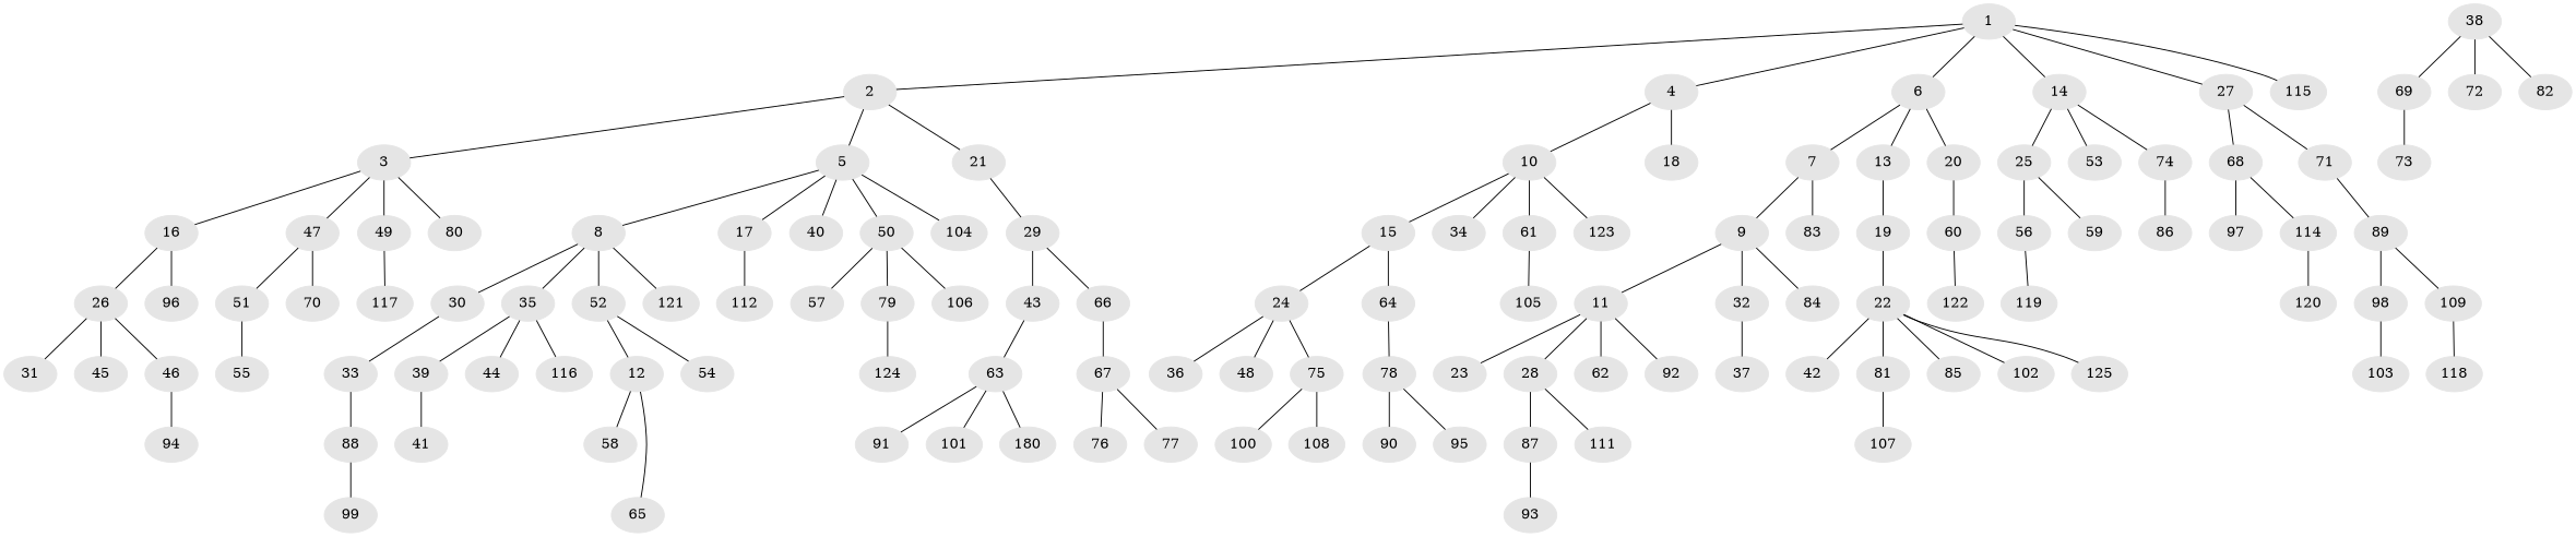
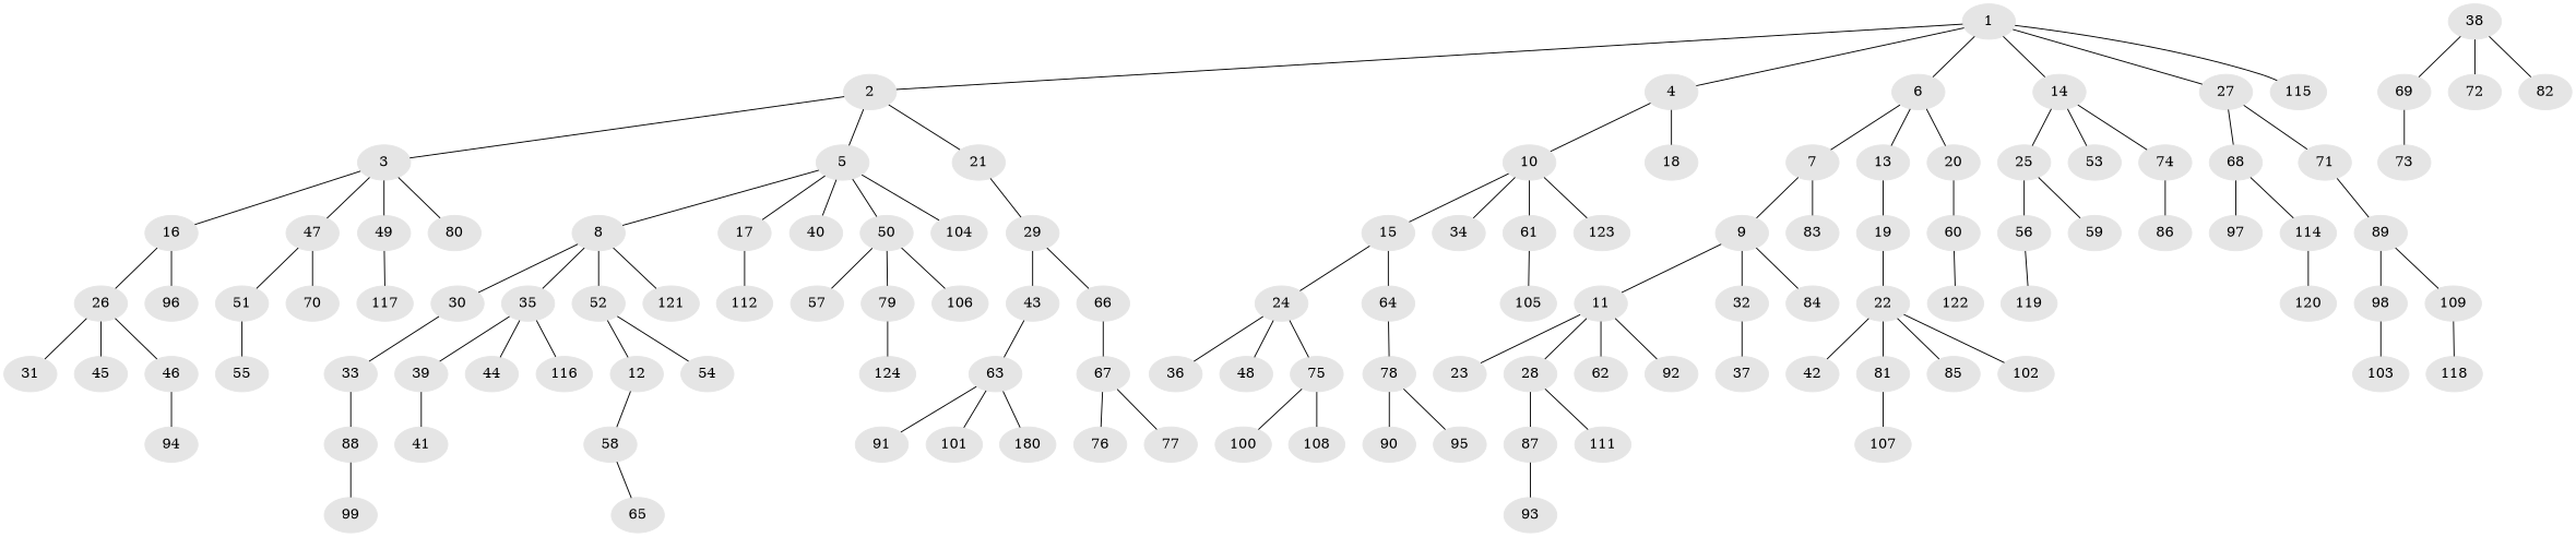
  graph {
    node [color=gray90 style=filled]
    1
    2
    4
    6
    14
    27
    115
    3
    5
    21
    10
    18
    7
    13
    20
    25
    53
    74
    68
    71
    16
    47
    49
    80
    8
    17
    40
    50
    104
    29
    26
    96
    51
    70
    117
    15
    34
    61
    123
    30
    35
    52
    121
    112
    57
    79
    106
    9
    83
    19
    60
    11
    32
    84
    12
    58
    33
    39
    44
    116
    54
    23
    28
    62
    92
    37
    24
    64
    105
    87
    111
    65
    22
    56
    59
    86
    36
    48
    75
    78
    31
    45
    46
    42
    81
    85
    102
-   125
    122
    43
    66
    107
    38
    69
    72
    82
    100
    108
    119
    94
    97
    114
    89
    93
    63
    67
    88
    99
    41
    73
    91
    101
    n113 [label=180]
    55
    124
    90
    95
    76
    77
    120
    98
    109
    103
    118
    1 -- 2
    1 -- 4
    1 -- 6
    1 -- 14
    1 -- 27
    1 -- 115
    2 -- 3
    2 -- 5
    2 -- 21
    4 -- 10
    4 -- 18
    6 -- 7
    6 -- 13
    6 -- 20
    14 -- 25
    14 -- 53
    14 -- 74
    27 -- 68
    27 -- 71
    3 -- 16
    3 -- 47
    3 -- 49
    3 -- 80
    5 -- 8
    5 -- 17
    5 -- 40
    5 -- 50
    5 -- 104
    21 -- 29
    10 -- 15
    10 -- 34
    10 -- 61
    10 -- 123
    7 -- 9
    7 -- 83
    13 -- 19
    20 -- 60
    25 -- 56
    25 -- 59
    74 -- 86
    68 -- 97
    68 -- 114
    71 -- 89
    16 -- 26
    16 -- 96
    47 -- 51
    47 -- 70
    49 -- 117
    8 -- 30
    8 -- 35
    8 -- 52
    8 -- 121
    17 -- 112
    50 -- 57
    50 -- 79
    50 -- 106
    29 -- 43
    29 -- 66
    26 -- 31
    26 -- 45
    26 -- 46
    51 -- 55
    15 -- 24
    15 -- 64
    61 -- 105
    30 -- 33
    35 -- 39
    35 -- 44
    35 -- 116
    52 -- 12
    52 -- 54
    79 -- 124
    9 -- 11
    9 -- 32
    9 -- 84
    19 -- 22
    60 -- 122
    11 -- 23
    11 -- 28
    11 -- 62
    11 -- 92
    32 -- 37
    12 -- 58
-   12 -- 65
+   58 -- 65
    33 -- 88
    39 -- 41
    28 -- 87
    28 -- 111
    24 -- 36
    24 -- 48
    24 -- 75
    64 -- 78
    87 -- 93
    22 -- 42
    22 -- 81
    22 -- 85
    22 -- 102
-   22 -- 125
    56 -- 119
    75 -- 100
    75 -- 108
    78 -- 90
    78 -- 95
    46 -- 94
    81 -- 107
    43 -- 63
    66 -- 67
    38 -- 69
    38 -- 72
    38 -- 82
    69 -- 73
    114 -- 120
    89 -- 98
    89 -- 109
    63 -- 91
    63 -- 101
    63 -- n113
    67 -- 76
    67 -- 77
    88 -- 99
    98 -- 103
    109 -- 118
  }
